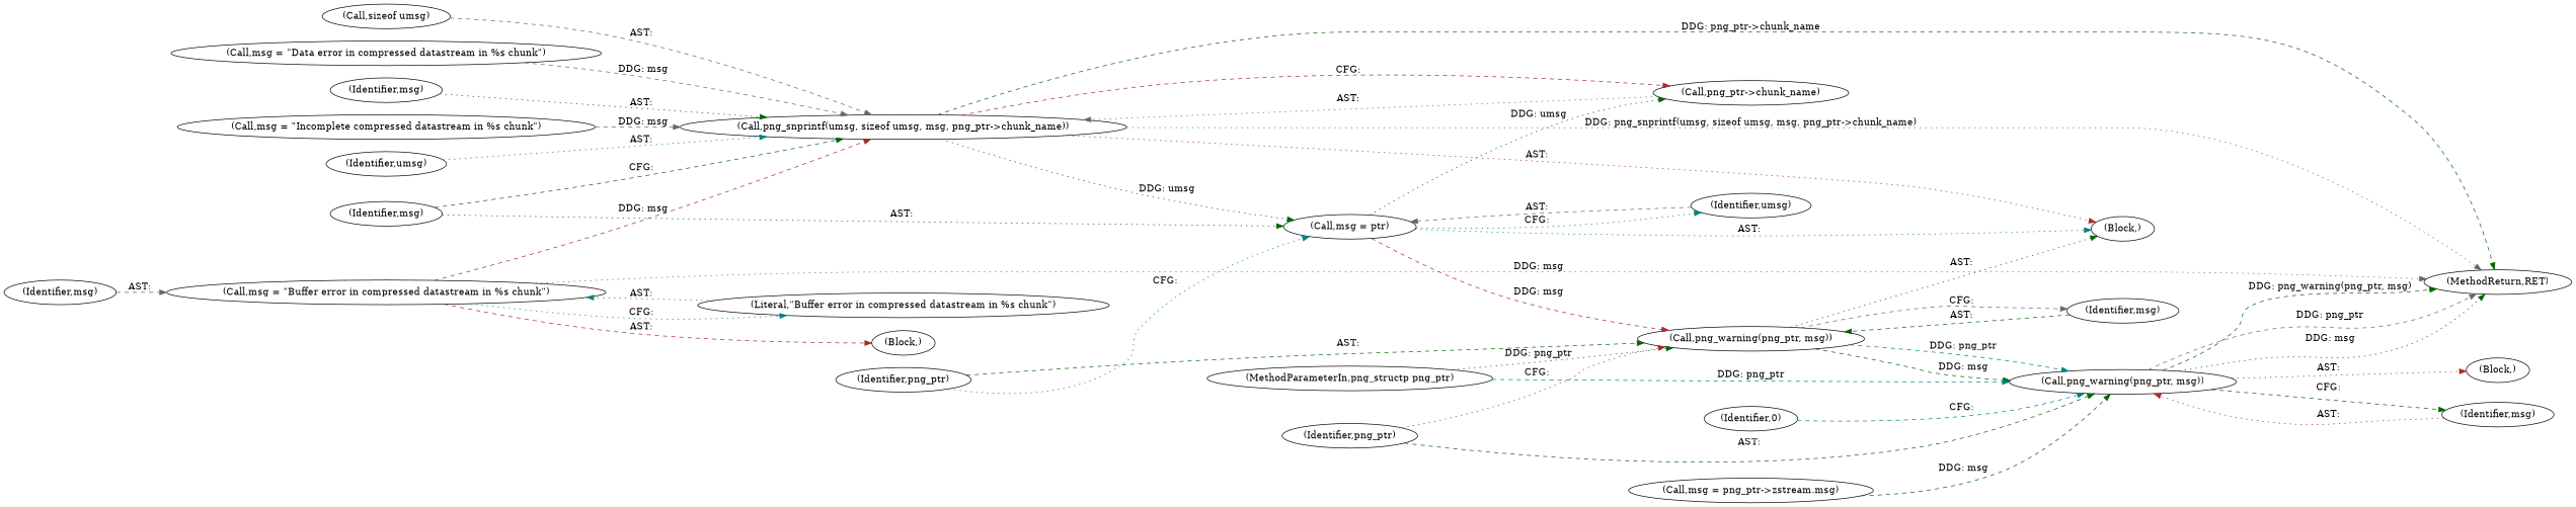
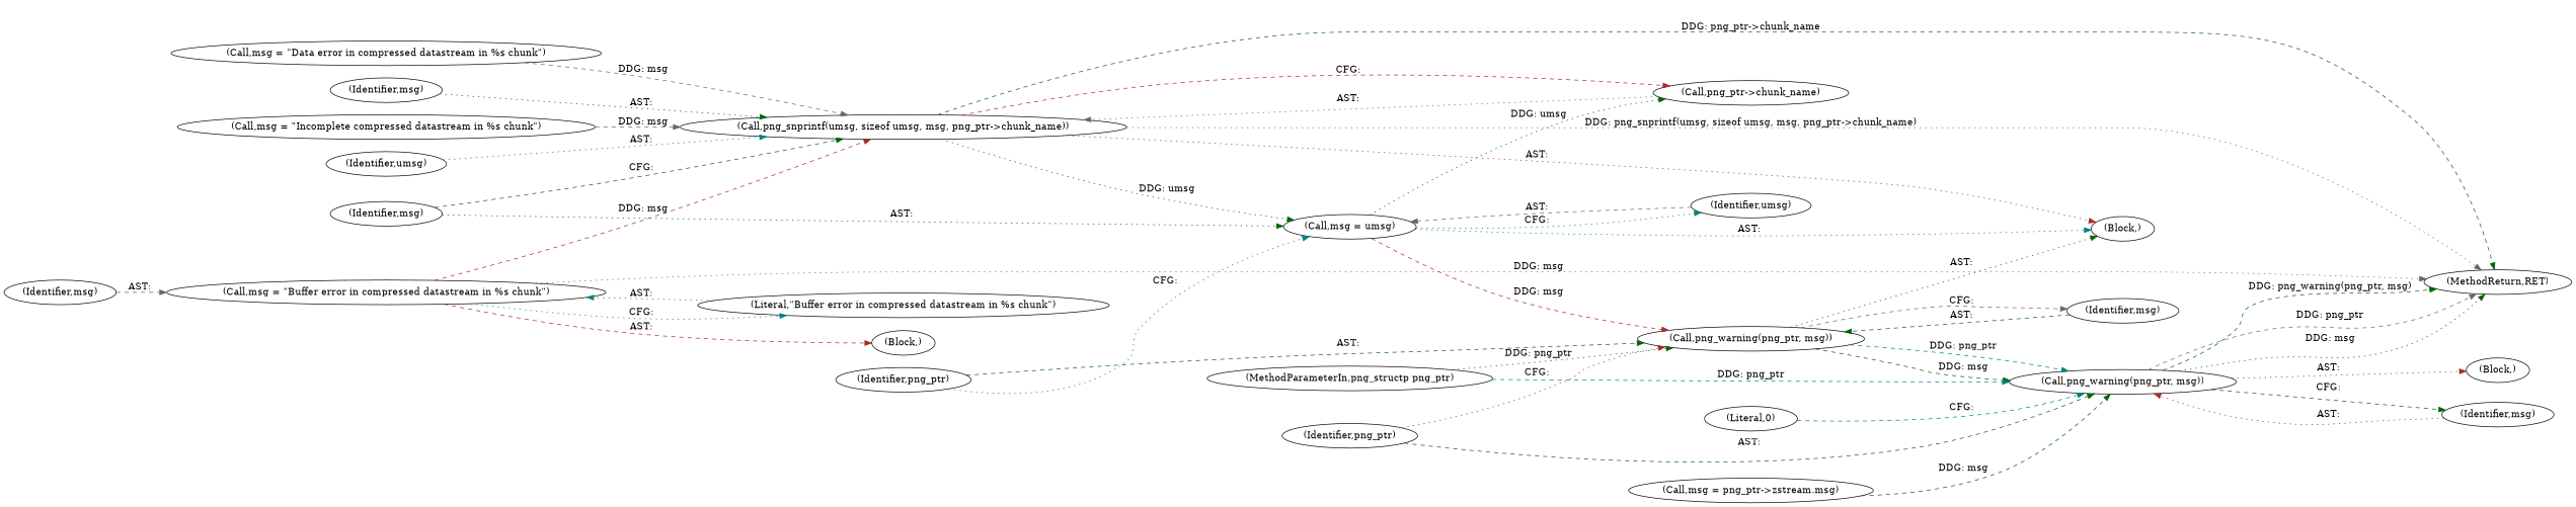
  digraph {
    rankdir=LR
    edge [color=darkgreen style=dashed]
    n1 [label="(Call,msg = \"Buffer error in compressed datastream in %s chunk\")"]
    n2 [label="(Call,png_snprintf(umsg, sizeof umsg, msg, png_ptr->chunk_name))"]
    n3 [label="(Literal,\"Buffer error in compressed datastream in %s chunk\")"]
    n4 [label="(Block,)"]
    n5 [label="(MethodReturn,RET)"]
-   n6 [label="(Call,msg = ptr)"]
+   n6 [label="(Call,msg = umsg)"]
    n7 [label="(Block,)"]
    n8 [label="(Call,png_ptr->chunk_name)"]
    n9 [label="(Call,png_warning(png_ptr, msg))"]
    n10 [label="(Identifier,umsg)"]
    n11 [label="(Call,png_warning(png_ptr, msg))"]
    n12 [label="(Identifier,msg)"]
    n13 [label="(Block,)"]
    n14 [label="(Identifier,msg)"]
    n15 [label="(Identifier,msg)"]
    n16 [label="(Call,msg = png_ptr->zstream.msg)"]
    n17 [label="(Call,msg = \"Incomplete compressed datastream in %s chunk\")"]
    n18 [label="(MethodParameterIn,png_structp png_ptr)"]
    n19 [label="(Identifier,msg)"]
-   n20 [label="(Identifier,0)"]
+   n20 [label="(Literal,0)"]
    n21 [label="(Identifier,umsg)"]
-   n22 [label="(Call,sizeof umsg)"]
    n23 [label="(Call,msg = \"Data error in compressed datastream in %s chunk\")"]
    n24 [label="(Identifier,png_ptr)"]
    n25 [label="(Identifier,png_ptr)"]
    n26 [label="(Identifier,msg)"]
    n1 -> n2 [color=brown label="DDG: msg"]
    n1 -> n3 [color=teal label="CFG: " style=dotted]
    n1 -> n4 [color=brown label="AST: "]
    n1 -> n5 [color=gray40 label="DDG: msg" style=dotted]
    n2 -> n5 [label="DDG: png_ptr->chunk_name"]
    n2 -> n5 [color=gray40 label="DDG: png_snprintf(umsg, sizeof umsg, msg, png_ptr->chunk_name)" style=dotted]
    n2 -> n6 [label="DDG: umsg" style=dotted]
    n2 -> n7 [color=brown label="AST: " style=dotted]
    n2 -> n8 [color=brown label="CFG: "]
    n3 -> n1 [color=teal label="AST: " style=dotted]
    n6 -> n7 [color=teal label="AST: " style=dotted]
    n6 -> n8 [label="DDG: umsg" style=dotted]
    n6 -> n9 [color=brown label="DDG: msg"]
    n6 -> n10 [color=teal label="CFG: " style=dotted]
    n8 -> n2 [color=gray40 label="AST: " style=dotted]
    n9 -> n7 [label="AST: " style=dotted]
    n9 -> n11 [color=teal label="DDG: png_ptr"]
    n9 -> n11 [label="DDG: msg"]
    n9 -> n12 [color=gray40 label="CFG: "]
    n10 -> n6 [color=gray40 label="AST: "]
    n11 -> n5 [label="DDG: msg" style=dotted]
    n11 -> n5 [label="DDG: png_warning(png_ptr, msg)"]
    n11 -> n5 [color=gray40 label="DDG: png_ptr"]
    n11 -> n13 [color=brown label="AST: " style=dotted]
    n11 -> n14 [label="CFG: "]
    n12 -> n9 [label="AST: "]
    n14 -> n11 [color=brown label="AST: " style=dotted]
    n15 -> n2 [label="CFG: "]
    n15 -> n6 [label="AST: " style=dotted]
    n16 -> n11 [label="DDG: msg"]
    n17 -> n2 [color=gray40 label="DDG: msg"]
    n18 -> n9 [label="DDG: png_ptr" style=dotted]
    n18 -> n11 [color=teal label="DDG: png_ptr"]
    n19 -> n1 [color=gray40 label="AST: "]
    n20 -> n11 [color=teal label="CFG: "]
    n21 -> n2 [color=teal label="AST: " style=dotted]
-   n22 -> n2 [color=gray40 label="AST: "]
    n23 -> n2 [color=gray40 label="DDG: msg"]
    n24 -> n9 [color=brown label="CFG: " style=dotted]
    n24 -> n11 [label="AST: "]
    n25 -> n6 [color=teal label="CFG: " style=dotted]
    n25 -> n9 [label="AST: "]
    n26 -> n2 [label="AST: " style=dotted]
  }
